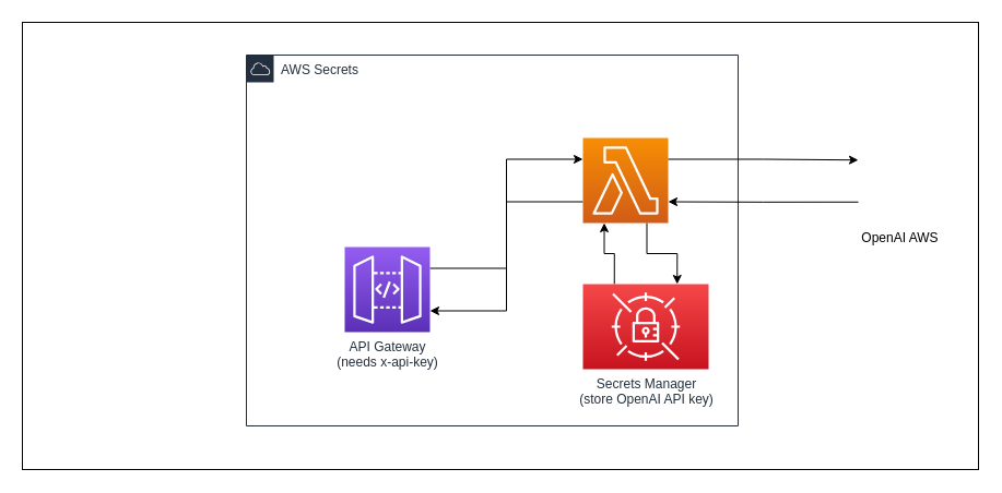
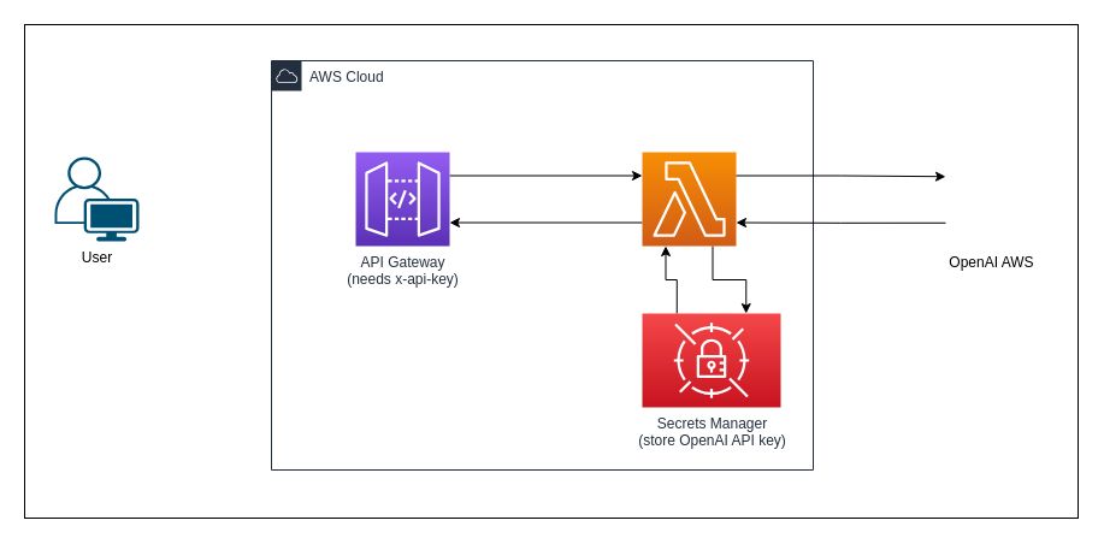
  <mxCell id="0" />
  <mxCell id="1" parent="0" />
  <mxCell id="2" value="" style="rounded=0;whiteSpace=wrap;html=1;" vertex="1" parent="1"><mxGeometry x="20" y="20" width="875" height="410" as="geometry" /></mxCell>
- <mxCell id="3" value="AWS Secrets" style="points=[[0,0],[0.25,0],[0.5,0],[0.75,0],[1,0],[1,0.25],[1,0.5],[1,0.75],[1,1],[0.75,1],[0.5,1],[0.25,1],[0,1],[0,0.75],[0,0.5],[0,0.25]];outlineConnect=0;gradientColor=none;html=1;whiteSpace=wrap;fontSize=12;fontStyle=0;container=1;pointerEvents=0;collapsible=0;recursiveResize=0;shape=mxgraph.aws4.group;grIcon=mxgraph.aws4.group_aws_cloud;strokeColor=#232F3E;fillColor=none;verticalAlign=top;align=left;spacingLeft=30;fontColor=#232F3E;dashed=0;" vertex="1" parent="1"><mxGeometry x="225" y="50" width="450" height="340" as="geometry" /></mxCell>
+ <mxCell id="3" value="AWS Cloud" style="points=[[0,0],[0.25,0],[0.5,0],[0.75,0],[1,0],[1,0.25],[1,0.5],[1,0.75],[1,1],[0.75,1],[0.5,1],[0.25,1],[0,1],[0,0.75],[0,0.5],[0,0.25]];outlineConnect=0;gradientColor=none;html=1;whiteSpace=wrap;fontSize=12;fontStyle=0;container=1;pointerEvents=0;collapsible=0;recursiveResize=0;shape=mxgraph.aws4.group;grIcon=mxgraph.aws4.group_aws_cloud;strokeColor=#232F3E;fillColor=none;verticalAlign=top;align=left;spacingLeft=30;fontColor=#232F3E;dashed=0;" vertex="1" parent="1"><mxGeometry x="225" y="50" width="450" height="340" as="geometry" /></mxCell>
  <mxCell id="4" style="edgeStyle=orthogonalEdgeStyle;rounded=0;orthogonalLoop=1;jettySize=auto;html=1;exitX=0.75;exitY=1;exitDx=0;exitDy=0;exitPerimeter=0;entryX=0.75;entryY=0;entryDx=0;entryDy=0;entryPerimeter=0;" edge="1" parent="3" source="6" target="8"><mxGeometry relative="1" as="geometry" /></mxCell>
  <mxCell id="5" style="edgeStyle=orthogonalEdgeStyle;rounded=0;orthogonalLoop=1;jettySize=auto;html=1;exitX=0;exitY=0.75;exitDx=0;exitDy=0;exitPerimeter=0;entryX=1;entryY=0.75;entryDx=0;entryDy=0;entryPerimeter=0;" edge="1" parent="3" source="6" target="10"><mxGeometry relative="1" as="geometry" /></mxCell>
  <mxCell id="6" value="" style="sketch=0;points=[[0,0,0],[0.25,0,0],[0.5,0,0],[0.75,0,0],[1,0,0],[0,1,0],[0.25,1,0],[0.5,1,0],[0.75,1,0],[1,1,0],[0,0.25,0],[0,0.5,0],[0,0.75,0],[1,0.25,0],[1,0.5,0],[1,0.75,0]];outlineConnect=0;fontColor=#232F3E;gradientColor=#F78E04;gradientDirection=north;fillColor=#D05C17;strokeColor=#ffffff;dashed=0;verticalLabelPosition=bottom;verticalAlign=top;align=center;html=1;fontSize=12;fontStyle=0;aspect=fixed;shape=mxgraph.aws4.resourceIcon;resIcon=mxgraph.aws4.lambda;" vertex="1" parent="3"><mxGeometry x="308" y="76" width="78" height="78" as="geometry" /></mxCell>
  <mxCell id="7" style="edgeStyle=orthogonalEdgeStyle;rounded=0;orthogonalLoop=1;jettySize=auto;html=1;exitX=0.25;exitY=0;exitDx=0;exitDy=0;exitPerimeter=0;entryX=0.25;entryY=1;entryDx=0;entryDy=0;entryPerimeter=0;" edge="1" parent="3" source="8" target="6"><mxGeometry relative="1" as="geometry" /></mxCell>
  <mxCell id="8" value="Secrets Manager&lt;br&gt;(store OpenAI API key)" style="sketch=0;points=[[0,0,0],[0.25,0,0],[0.5,0,0],[0.75,0,0],[1,0,0],[0,1,0],[0.25,1,0],[0.5,1,0],[0.75,1,0],[1,1,0],[0,0.25,0],[0,0.5,0],[0,0.75,0],[1,0.25,0],[1,0.5,0],[1,0.75,0]];outlineConnect=0;fontColor=#232F3E;gradientColor=#F54749;gradientDirection=north;fillColor=#C7131F;strokeColor=#ffffff;dashed=0;verticalLabelPosition=bottom;verticalAlign=top;align=center;html=1;fontSize=12;fontStyle=0;aspect=fixed;shape=mxgraph.aws4.resourceIcon;resIcon=mxgraph.aws4.secrets_manager;" vertex="1" parent="3"><mxGeometry x="308" y="210" width="115" height="78" as="geometry" /></mxCell>
  <mxCell id="9" style="edgeStyle=orthogonalEdgeStyle;rounded=0;orthogonalLoop=1;jettySize=auto;html=1;exitX=1;exitY=0.25;exitDx=0;exitDy=0;exitPerimeter=0;entryX=0;entryY=0.25;entryDx=0;entryDy=0;entryPerimeter=0;" edge="1" parent="3" source="10" target="6"><mxGeometry relative="1" as="geometry" /></mxCell>
- <mxCell id="10" value="API Gateway&lt;br&gt;(needs x-api-key)" style="sketch=0;points=[[0,0,0],[0.25,0,0],[0.5,0,0],[0.75,0,0],[1,0,0],[0,1,0],[0.25,1,0],[0.5,1,0],[0.75,1,0],[1,1,0],[0,0.25,0],[0,0.5,0],[0,0.75,0],[1,0.25,0],[1,0.5,0],[1,0.75,0]];outlineConnect=0;fontColor=#232F3E;gradientColor=#945DF2;gradientDirection=north;fillColor=#5A30B5;strokeColor=#ffffff;dashed=0;verticalLabelPosition=bottom;verticalAlign=top;align=center;html=1;fontSize=12;fontStyle=0;aspect=fixed;shape=mxgraph.aws4.resourceIcon;resIcon=mxgraph.aws4.api_gateway;" vertex="1" parent="3"><mxGeometry x="90" y="176" width="78" height="78" as="geometry" /></mxCell>
+ <mxCell id="10" value="API Gateway&lt;br&gt;(needs x-api-key)" style="sketch=0;points=[[0,0,0],[0.25,0,0],[0.5,0,0],[0.75,0,0],[1,0,0],[0,1,0],[0.25,1,0],[0.5,1,0],[0.75,1,0],[1,1,0],[0,0.25,0],[0,0.5,0],[0,0.75,0],[1,0.25,0],[1,0.5,0],[1,0.75,0]];outlineConnect=0;fontColor=#232F3E;gradientColor=#945DF2;gradientDirection=north;fillColor=#5A30B5;strokeColor=#ffffff;dashed=0;verticalLabelPosition=bottom;verticalAlign=top;align=center;html=1;fontSize=12;fontStyle=0;aspect=fixed;shape=mxgraph.aws4.resourceIcon;resIcon=mxgraph.aws4.api_gateway;" vertex="1" parent="3"><mxGeometry x="70" y="76" width="78" height="78" as="geometry" /></mxCell>
+ <mxCell id="11" value="User" style="points=[[0.35,0,0],[0.98,0.51,0],[1,0.71,0],[0.67,1,0],[0,0.795,0],[0,0.65,0]];verticalLabelPosition=bottom;sketch=0;html=1;verticalAlign=top;aspect=fixed;align=center;pointerEvents=1;shape=mxgraph.cisco19.user;fillColor=#005073;strokeColor=none;" vertex="1" parent="1"><mxGeometry x="45" y="130" width="70" height="70" as="geometry" /></mxCell>
  <mxCell id="12" style="edgeStyle=orthogonalEdgeStyle;rounded=0;orthogonalLoop=1;jettySize=auto;html=1;exitX=0;exitY=0.75;exitDx=0;exitDy=0;entryX=1;entryY=0.75;entryDx=0;entryDy=0;entryPerimeter=0;" edge="1" parent="1" source="13" target="6"><mxGeometry relative="1" as="geometry" /></mxCell>
  <mxCell id="13" value="OpenAI AWS" style="shape=image;verticalLabelPosition=bottom;labelBackgroundColor=default;verticalAlign=top;aspect=fixed;imageAspect=0;image=https://static.vecteezy.com/system/resources/previews/021/059/827/original/chatgpt-logo-chat-gpt-icon-on-white-background-free-vector.jpg;" vertex="1" parent="1"><mxGeometry x="785" y="127" width="77" height="77" as="geometry" /></mxCell>
  <mxCell id="14" style="edgeStyle=orthogonalEdgeStyle;rounded=0;orthogonalLoop=1;jettySize=auto;html=1;exitX=1;exitY=0.25;exitDx=0;exitDy=0;exitPerimeter=0;entryX=0;entryY=0.25;entryDx=0;entryDy=0;" edge="1" parent="1" source="6" target="13"><mxGeometry relative="1" as="geometry" /></mxCell>
